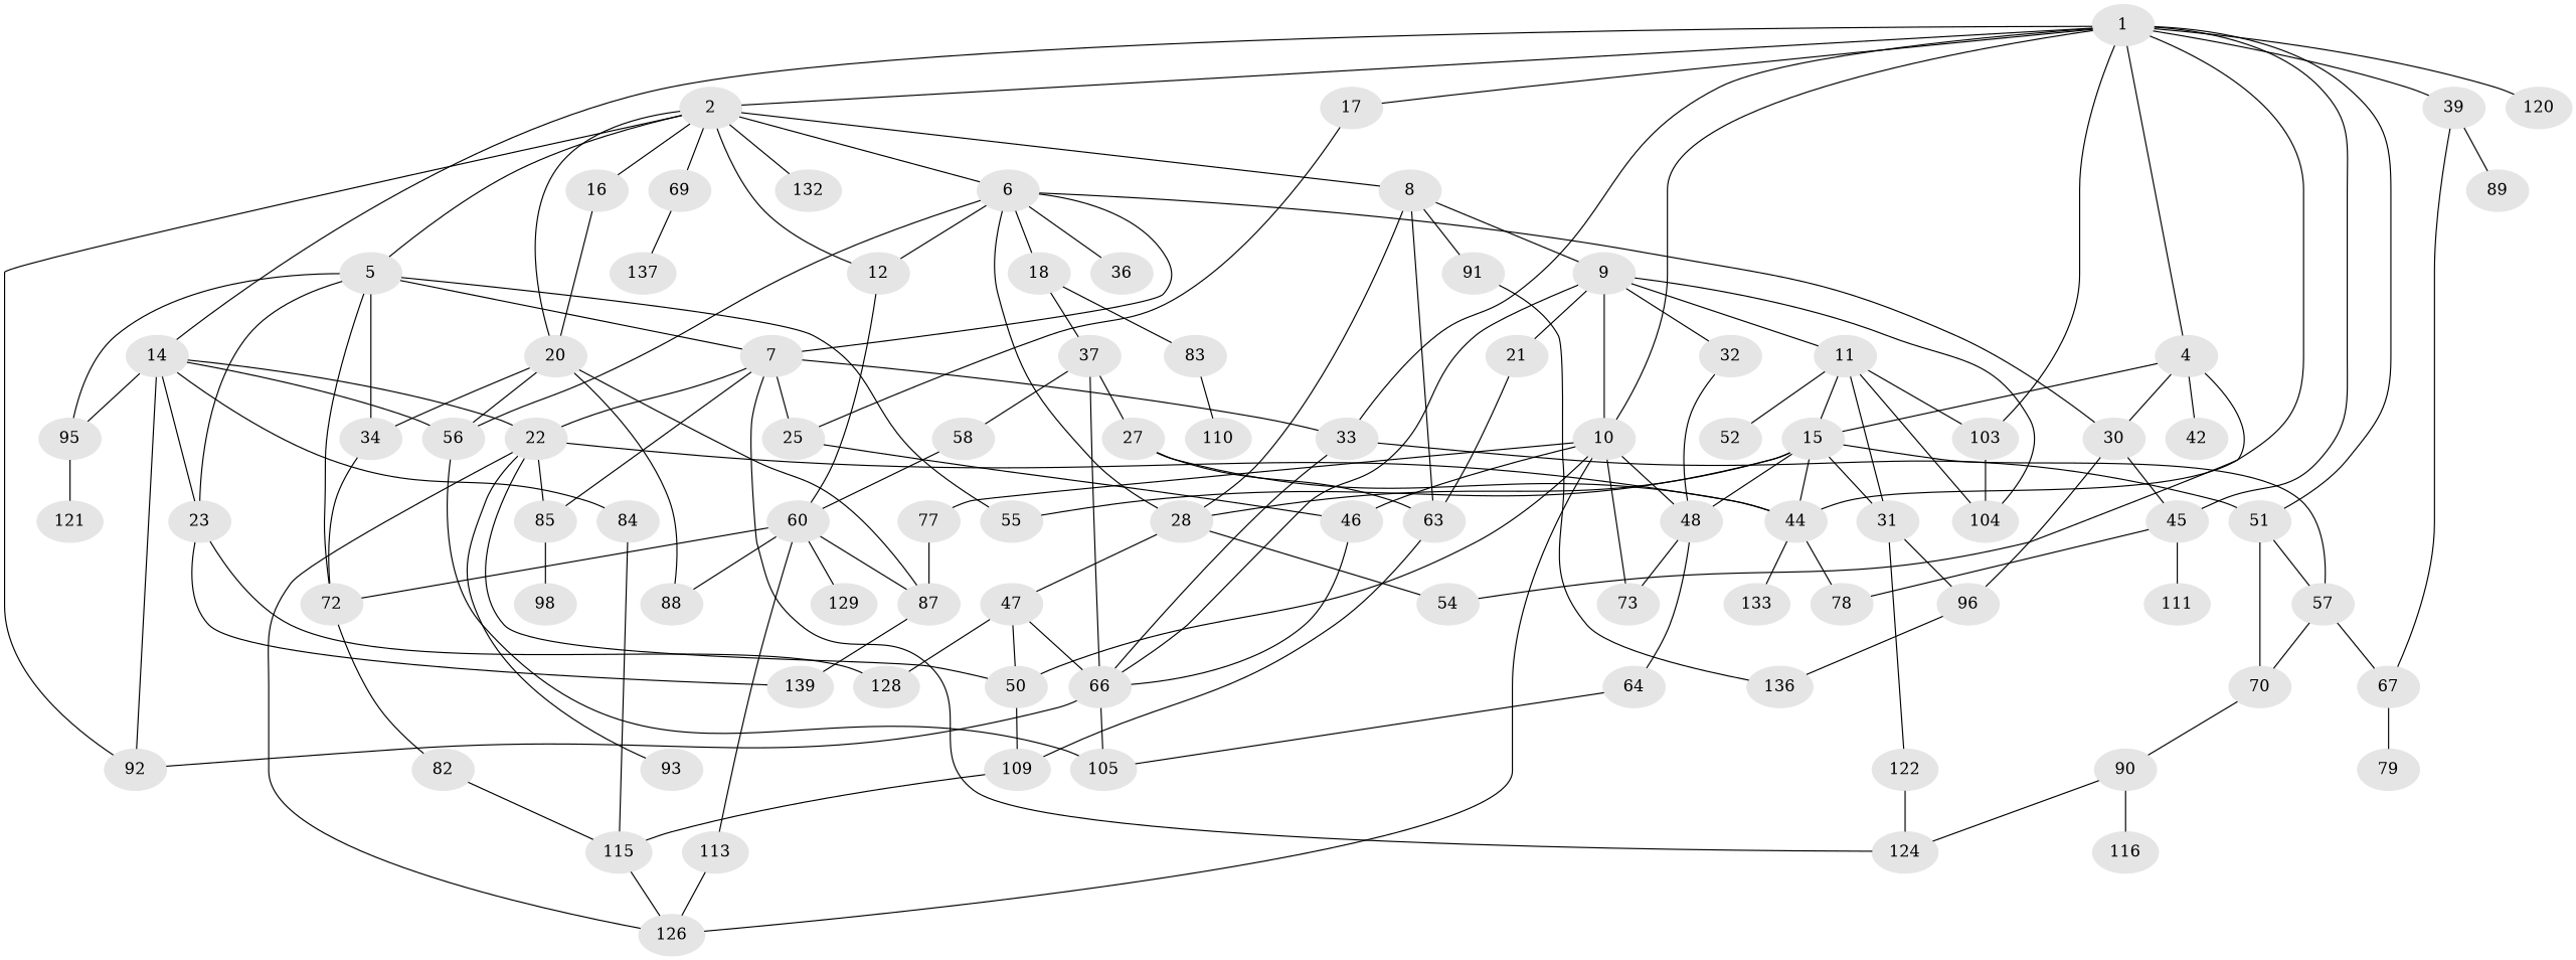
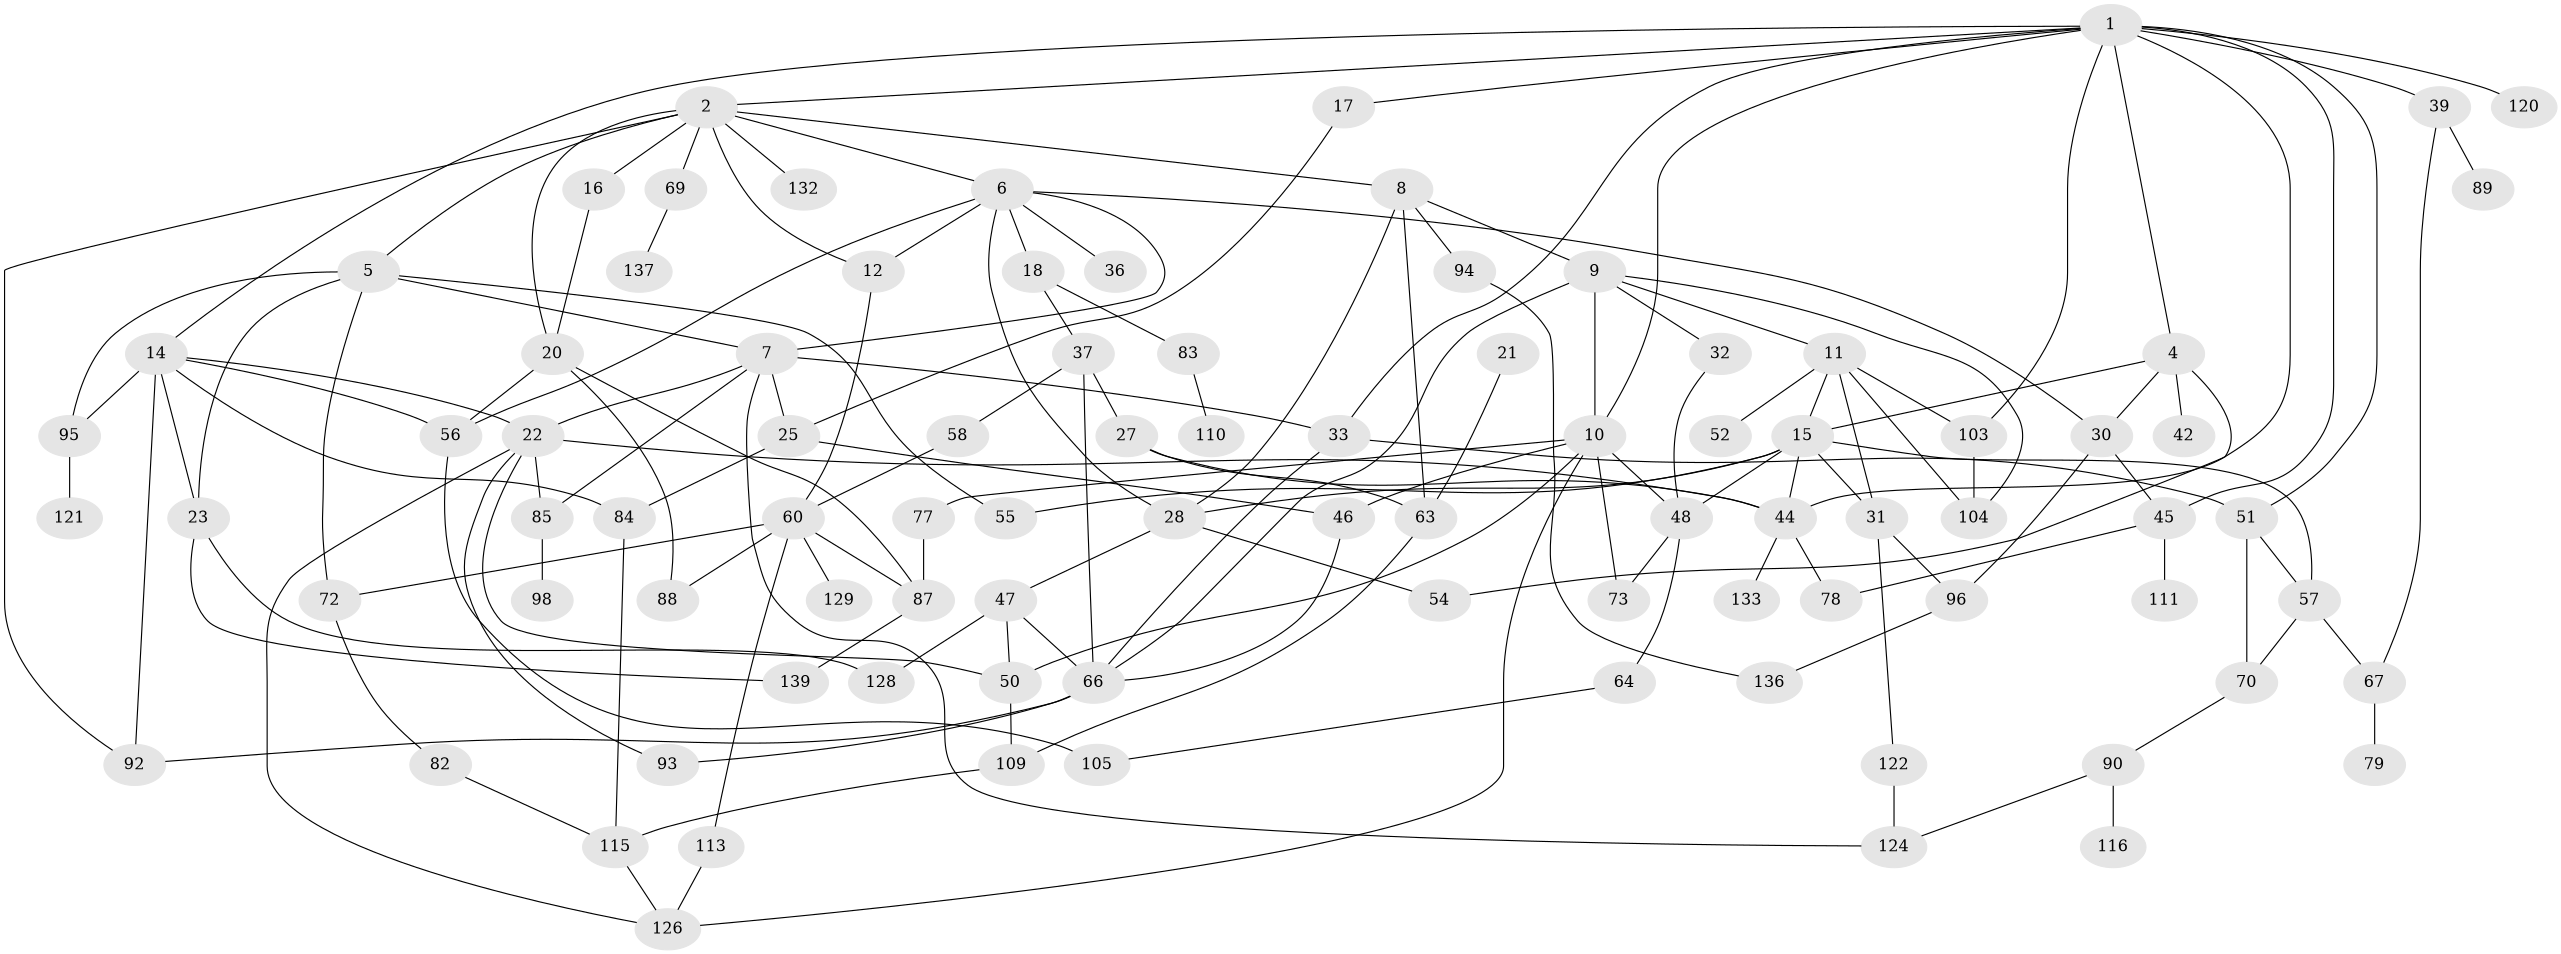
  graph {
    node [color=gray90 style=filled]
    1 [super="+13"]
    2 [super="+3"]
    4 [super="+71"]
    10 [super="+59"]
    14 [super="+119"]
    17
    39
    n8 [label=33 super="+81"]
    44 [super="+102"]
    45 [super="+65"]
    51 [super="+53"]
    103 [super="+118"]
    120
    5 [super="+40"]
    6 [super="+19"]
    8 [super="+26"]
    12 [super="+24"]
    16
    20 [super="+68"]
    69 [super="+101"]
    92
    132
    15 [super="+135"]
    30 [super="+123"]
    42
    54
    46
    48
    50 [super="+100"]
    73
    77
    126
    23 [super="+49"]
    95 [super="+125"]
    56 [super="+114"]
    22 [super="+106"]
    84 [super="+107"]
    25 [super="+62"]
    67
    89
    66 [super="+108"]
    78
    133
    111
    57 [super="+99"]
    70 [super="+127"]
    104
    7 [super="+117"]
-   34 [super="+86"]
    55
    72
    18
    28 [super="+131"]
    36
    9 [super="+29"]
    63
-   94 [label=91]
+   94
    60 [super="+61"]
    87 [super="+91"]
    88
    137
    31 [super="+33"]
    96 [super="+138"]
    n64 [label=85 super="+38"]
    124
    128
    139
    82
    121
    37 [super="+74"]
    83 [super="+85"]
    47
    105
    93 [super="+97"]
    98
    11 [super="+75"]
    21 [super="+41"]
    32
    109 [super="+112"]
    136
    52
    64 [super="+76"]
    122
    113
    129
    27 [super="+80"]
    115 [super="+134"]
    58
    110
    79
    90 [super="+130"]
    116
    1 -- 2
    1 -- 4
    1 -- 10
    1 -- 14
    1 -- 17
    1 -- 39
    1 -- n8
    1 -- 44
    1 -- 45
    1 -- 51
    1 -- 103
    1 -- 120
    2 -- 5
    2 -- 6
    2 -- 8
    2 -- 12
    2 -- 16
    2 -- 20
    2 -- 69
    2 -- 92
    2 -- 132
    4 -- 15
    4 -- 30
    4 -- 42
    4 -- 54
    10 -- 46
    10 -- 48
    10 -- 50
    10 -- 73
    10 -- 77
    10 -- 126
    14 -- 92
    14 -- 23
    14 -- 95
    14 -- 56
    14 -- 22
    14 -- 84
    17 -- 25
    39 -- 67
    39 -- 89
    n8 -- 51
    n8 -- 66
    44 -- 78
    44 -- 133
    45 -- 78
    45 -- 111
    51 -- 57
    51 -- 70
    103 -- 104
    5 -- 23
    5 -- 95
    5 -- 7
-   5 -- 34
    5 -- 55
    5 -- 72
    6 -- 12
    6 -- 30
    6 -- 56
    6 -- 7
    6 -- 18
    6 -- 28
    6 -- 36
    8 -- 28
    8 -- 9
    8 -- 63
    8 -- 94
    12 -- 60
    16 -- 20
    20 -- 56
-   20 -- 34
    20 -- 87
    20 -- 88
    69 -- 137
    15 -- 44
    15 -- 48
    15 -- 57
    15 -- 55
    15 -- 28
    15 -- 31
    30 -- 45
    30 -- 96
    46 -- 66
    48 -- 73
    48 -- 64
    50 -- 109
    77 -- 87
    23 -- 128
    23 -- 139
    95 -- 121
    56 -- 105
    22 -- 44
    22 -- 50
    22 -- 126
    22 -- n64
    22 -- 93
    84 -- 115
    25 -- 46
+   25 -- 84
    67 -- 79
    66 -- 92
-   66 -- 105
+   66 -- 93
    57 -- 67
    57 -- 70
    70 -- 90
    7 -- n8
    7 -- 22
    7 -- 25
    7 -- n64
    7 -- 124
-   34 -- 72
    72 -- 82
    18 -- 37
    18 -- 83
    28 -- 54
    28 -- 47
    9 -- 10
    9 -- 66
    9 -- 104
    9 -- 11
-   9 -- 21
    9 -- 32
    63 -- 109
    94 -- 136
    60 -- 72
    60 -- 87
    60 -- 88
    60 -- 113
    60 -- 129
    87 -- 139
    31 -- 96
    31 -- 122
    96 -- 136
    n64 -- 98
    82 -- 115
    37 -- 66
    37 -- 27
    37 -- 58
    83 -- 110
    47 -- 50
    47 -- 66
    47 -- 128
    11 -- 103
    11 -- 15
    11 -- 104
    11 -- 31
    11 -- 52
    21 -- 63
    32 -- 48
    109 -- 115
    64 -- 105
    122 -- 124
    113 -- 126
    27 -- 44
    27 -- 63
    115 -- 126
    58 -- 60
    90 -- 124
    90 -- 116
  }
